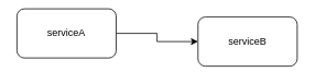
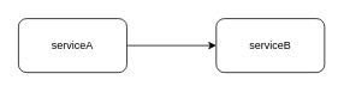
  <mxCell id="0" />
  <mxCell id="1" parent="0" />
  <mxCell id="2" style="edgeStyle=orthogonalEdgeStyle;rounded=0;orthogonalLoop=1;jettySize=auto;html=1;entryX=0;entryY=0.5;entryDx=0;entryDy=0;" edge="1" parent="1" source="3" target="4"><mxGeometry relative="1" as="geometry" /></mxCell>
- <mxCell id="3" value="serviceA" style="rounded=1;whiteSpace=wrap;html=1;" vertex="1" parent="1"><mxGeometry x="20" y="10" width="120" height="60" as="geometry" /></mxCell>
+ <mxCell id="3" value="serviceA" style="rounded=1;whiteSpace=wrap;html=1;" vertex="1" parent="1"><mxGeometry x="20" y="20" width="120" height="60" as="geometry" /></mxCell>
  <mxCell id="4" value="serviceB" style="rounded=1;whiteSpace=wrap;html=1;" vertex="1" parent="1"><mxGeometry x="239" y="20" width="120" height="60" as="geometry" /></mxCell>
